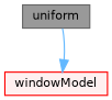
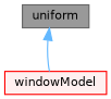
  digraph {
    node [fontname=Helvetica fontsize=10 shape=box style=filled]
    n1 [color=gray40 fillcolor=grey60 fontcolor=black height=0.2 label=uniform width=0.4]
    n2 [color=red fillcolor="#FFF0F0" height=0.2 label=windowModel width=0.4]
-   n2 -> n1 [color=steelblue1 dir=back fontname=Helvetica fontsize=10 labelfontname=Helvetica labelfontsize=10 style=solid]
+   n1 -> n2 [color=steelblue1 dir=back fontname=Helvetica fontsize=10 labelfontname=Helvetica labelfontsize=10 style=solid]
  }
